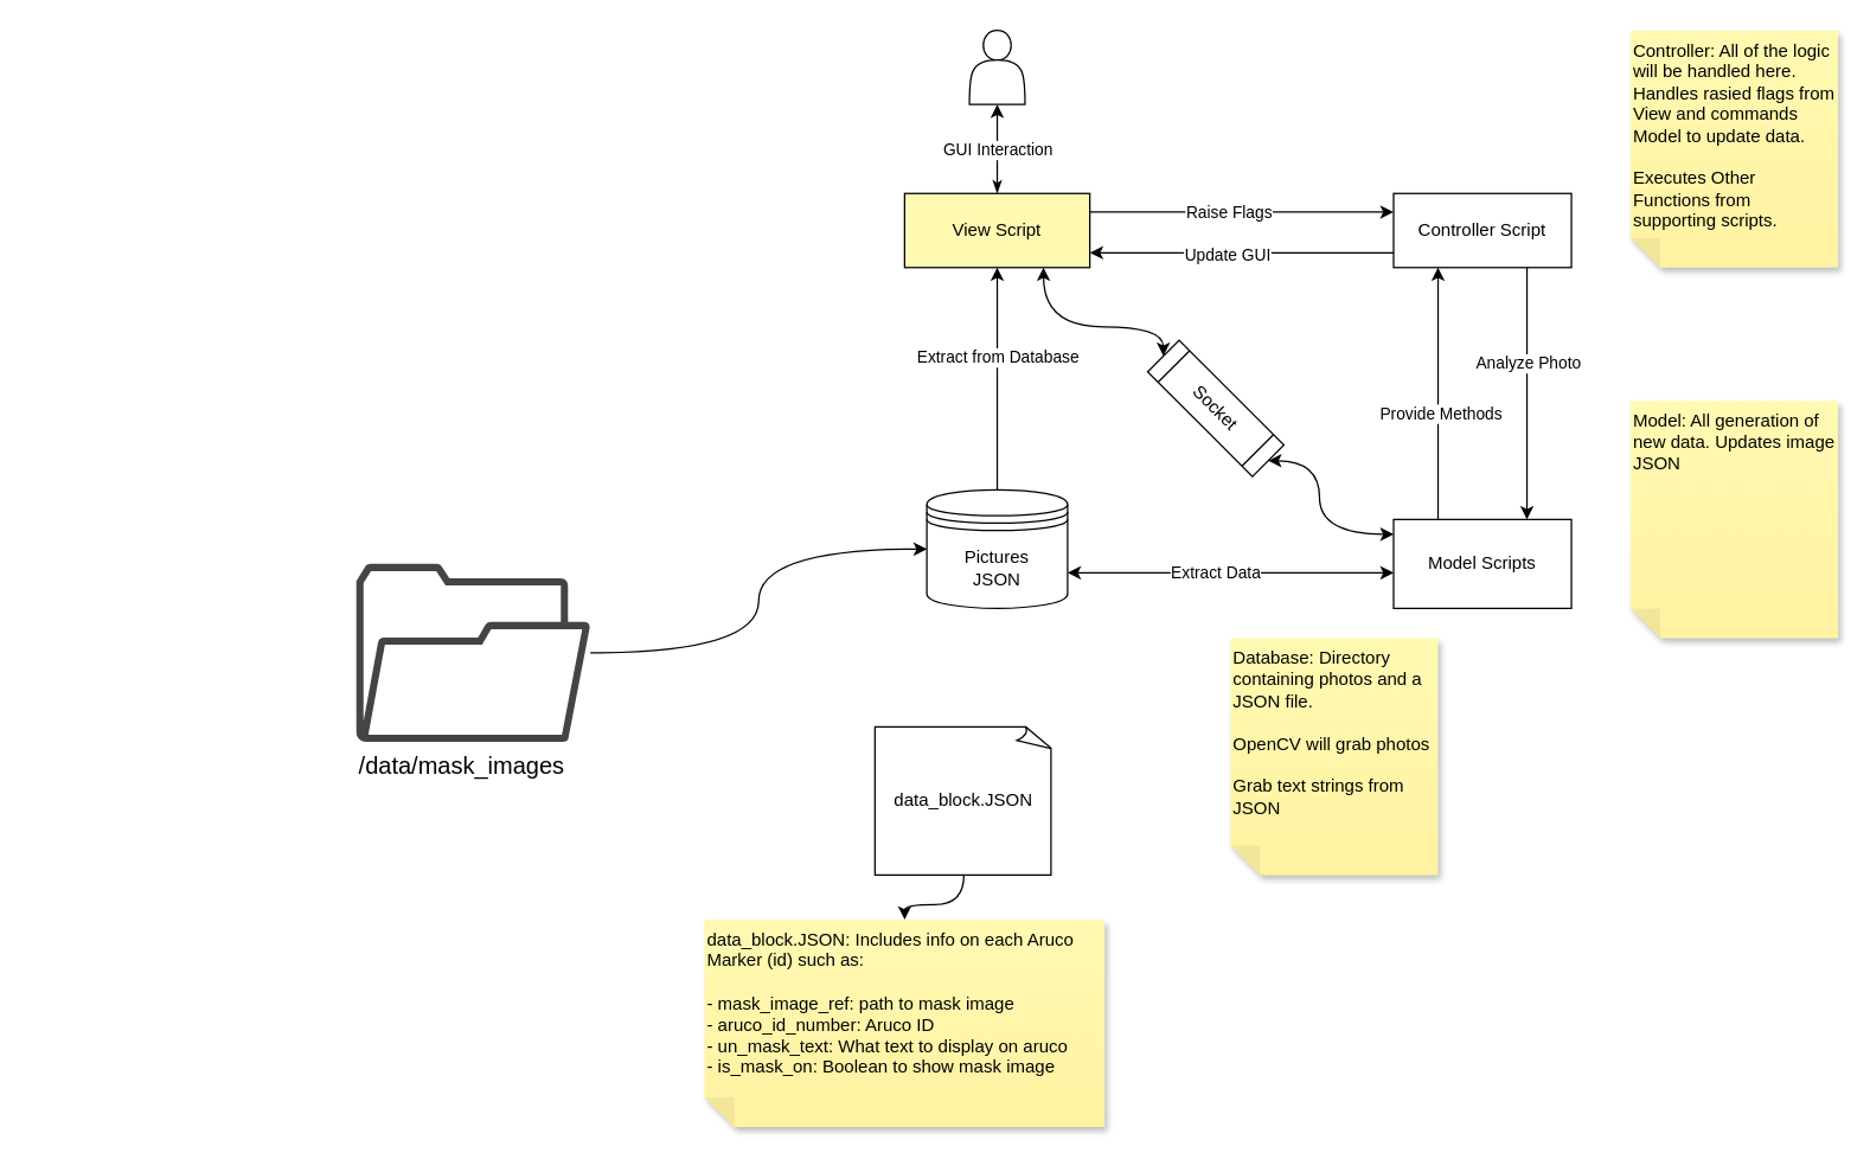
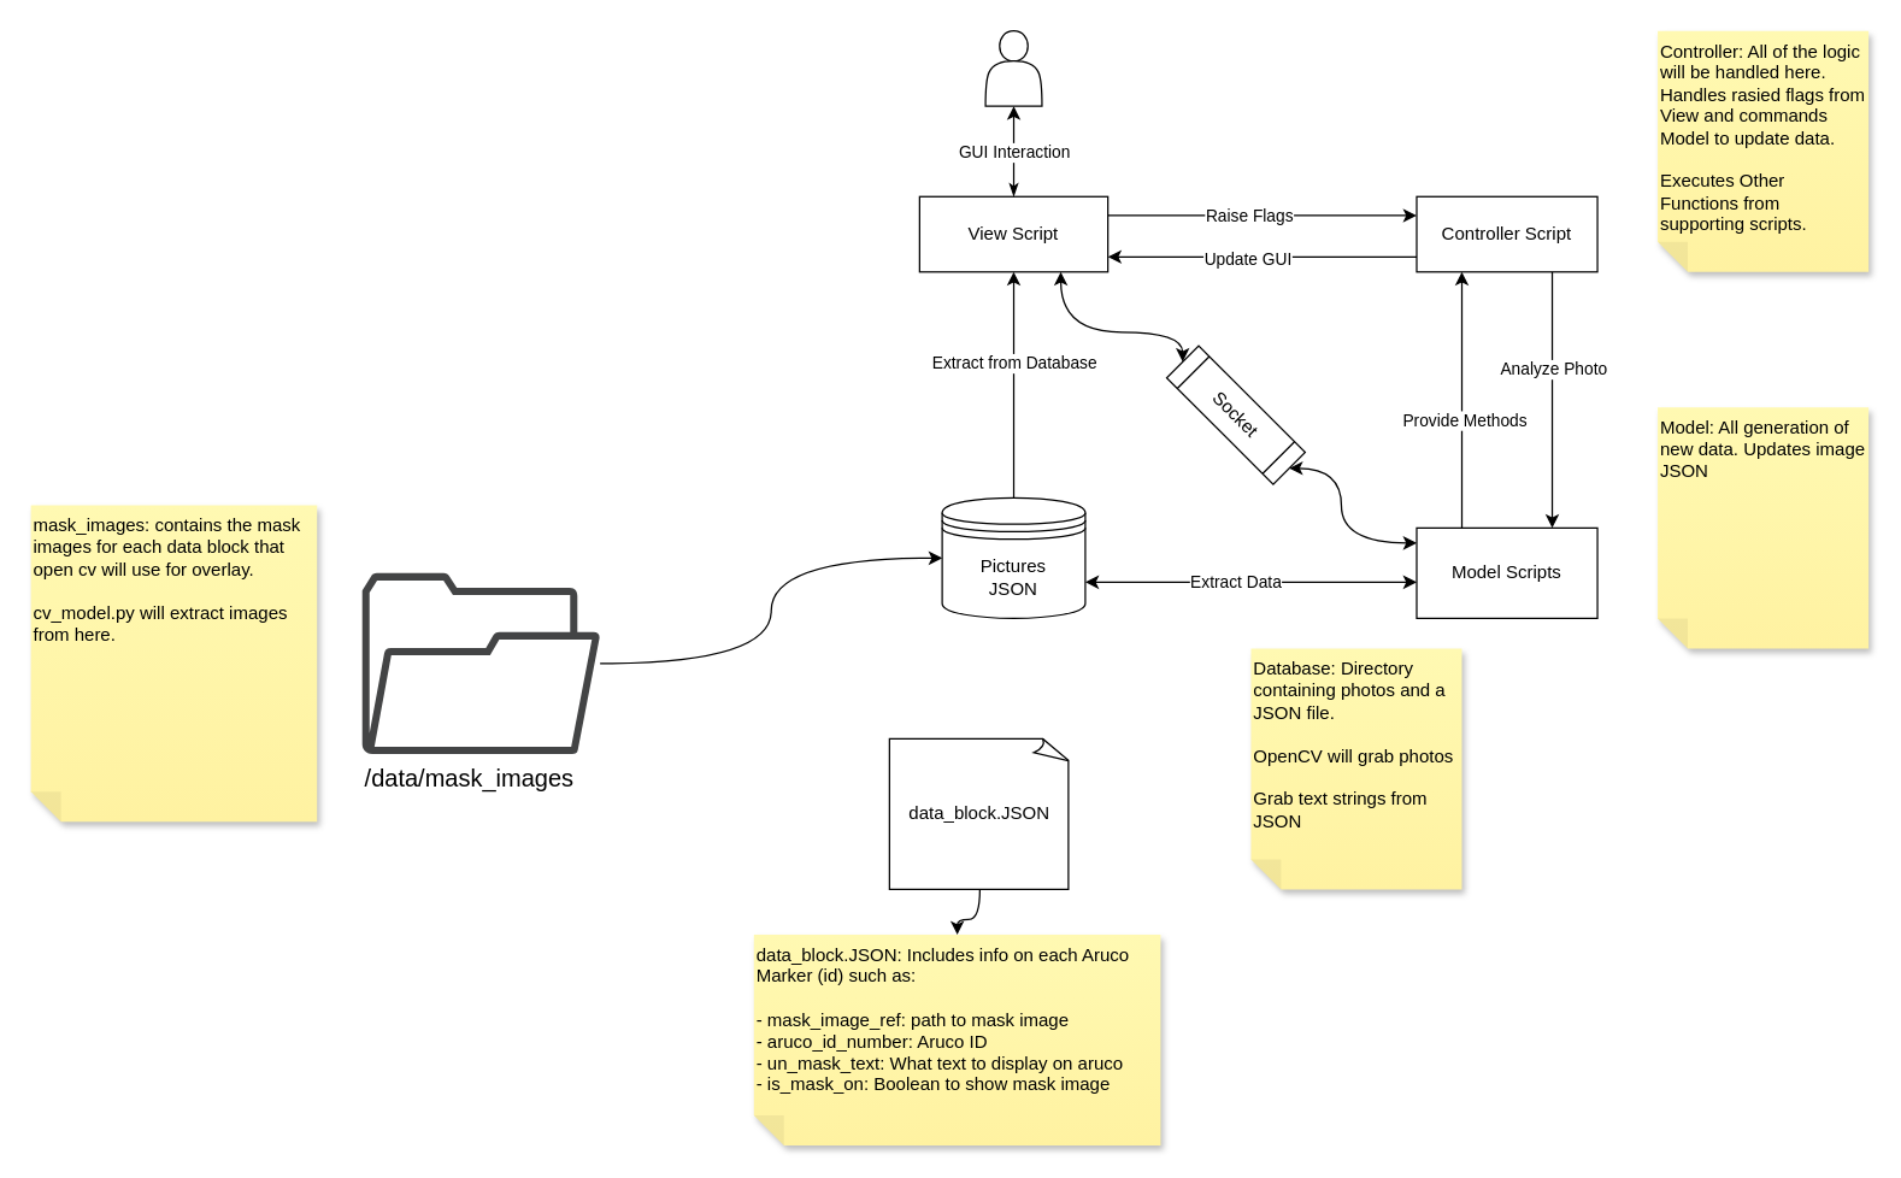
  <mxCell id="0" />
  <mxCell id="1" parent="0" />
  <mxCell id="2" value="" style="shape=actor;whiteSpace=wrap;html=1;" parent="1" vertex="1"><mxGeometry x="653.75" y="20" width="37.5" height="50" as="geometry" /></mxCell>
  <mxCell id="3" style="edgeStyle=orthogonalEdgeStyle;rounded=0;orthogonalLoop=1;jettySize=auto;html=1;entryX=0.5;entryY=1;entryDx=0;entryDy=0;startArrow=classicThin;startFill=1;" parent="1" source="7" target="2" edge="1"><mxGeometry relative="1" as="geometry" /></mxCell>
  <mxCell id="4" value="GUI Interaction" style="edgeLabel;html=1;align=center;verticalAlign=middle;resizable=0;points=[];" parent="3" vertex="1" connectable="0"><mxGeometry x="0.194" relative="1" as="geometry"><mxPoint y="6" as="offset" /></mxGeometry></mxCell>
  <mxCell id="5" style="edgeStyle=orthogonalEdgeStyle;rounded=0;orthogonalLoop=1;jettySize=auto;html=1;entryX=0;entryY=0.25;entryDx=0;entryDy=0;" parent="1" source="7" target="12" edge="1"><mxGeometry relative="1" as="geometry"><Array as="points"><mxPoint x="838" y="143" /></Array></mxGeometry></mxCell>
  <mxCell id="6" value="Raise Flags" style="edgeLabel;html=1;align=center;verticalAlign=middle;resizable=0;points=[];" parent="5" vertex="1" connectable="0"><mxGeometry x="-0.095" relative="1" as="geometry"><mxPoint as="offset" /></mxGeometry></mxCell>
- <mxCell id="7" value="View Script" style="rounded=0;whiteSpace=wrap;html=1;fillColor=#fff9b2;" parent="1" vertex="1"><mxGeometry x="610" y="130" width="125" height="50" as="geometry" /></mxCell>
+ <mxCell id="7" value="View Script" style="rounded=0;whiteSpace=wrap;html=1;" parent="1" vertex="1"><mxGeometry x="610" y="130" width="125" height="50" as="geometry" /></mxCell>
  <mxCell id="8" style="edgeStyle=orthogonalEdgeStyle;rounded=0;orthogonalLoop=1;jettySize=auto;html=1;" parent="1" source="12" edge="1"><mxGeometry relative="1" as="geometry"><mxPoint x="735" y="170" as="targetPoint" /><Array as="points"><mxPoint x="735" y="170" /></Array></mxGeometry></mxCell>
  <mxCell id="9" value="Update GUI" style="edgeLabel;html=1;align=center;verticalAlign=middle;resizable=0;points=[];" parent="8" vertex="1" connectable="0"><mxGeometry x="0.099" y="1" relative="1" as="geometry"><mxPoint as="offset" /></mxGeometry></mxCell>
  <mxCell id="10" style="edgeStyle=orthogonalEdgeStyle;rounded=0;orthogonalLoop=1;jettySize=auto;html=1;entryX=0.75;entryY=0;entryDx=0;entryDy=0;" parent="1" source="12" target="21" edge="1"><mxGeometry relative="1" as="geometry"><Array as="points"><mxPoint x="1030" y="210" /><mxPoint x="1030" y="210" /></Array></mxGeometry></mxCell>
  <mxCell id="11" value="Analyze Photo" style="edgeLabel;html=1;align=center;verticalAlign=middle;resizable=0;points=[];" parent="10" vertex="1" connectable="0"><mxGeometry x="-0.243" relative="1" as="geometry"><mxPoint as="offset" /></mxGeometry></mxCell>
  <mxCell id="12" value="Controller Script" style="rounded=0;whiteSpace=wrap;html=1;" parent="1" vertex="1"><mxGeometry x="940" y="130" width="120" height="50" as="geometry" /></mxCell>
  <mxCell id="13" style="edgeStyle=orthogonalEdgeStyle;rounded=0;orthogonalLoop=1;jettySize=auto;html=1;entryX=0.5;entryY=1;entryDx=0;entryDy=0;exitX=0.5;exitY=0;exitDx=0;exitDy=0;" parent="1" source="15" target="7" edge="1"><mxGeometry relative="1" as="geometry"><mxPoint x="672.5" y="250" as="sourcePoint" /></mxGeometry></mxCell>
  <mxCell id="14" value="Extract from Database" style="edgeLabel;html=1;align=center;verticalAlign=middle;resizable=0;points=[];" parent="13" vertex="1" connectable="0"><mxGeometry x="0.202" relative="1" as="geometry"><mxPoint as="offset" /></mxGeometry></mxCell>
  <mxCell id="15" value="Pictures&lt;br&gt;JSON" style="shape=datastore;whiteSpace=wrap;html=1;" parent="1" vertex="1"><mxGeometry x="625" y="330" width="95" height="80" as="geometry" /></mxCell>
  <mxCell id="16" style="edgeStyle=orthogonalEdgeStyle;rounded=0;orthogonalLoop=1;jettySize=auto;html=1;entryX=1;entryY=0.7;entryDx=0;entryDy=0;startArrow=classic;startFill=1;" parent="1" source="21" target="15" edge="1"><mxGeometry relative="1" as="geometry"><mxPoint x="730" y="380" as="targetPoint" /><Array as="points"><mxPoint x="910" y="386" /><mxPoint x="910" y="386" /></Array></mxGeometry></mxCell>
  <mxCell id="17" value="Extract Data" style="edgeLabel;html=1;align=center;verticalAlign=middle;resizable=0;points=[];" vertex="1" connectable="0" parent="16"><mxGeometry x="0.103" y="-1" relative="1" as="geometry"><mxPoint as="offset" /></mxGeometry></mxCell>
  <mxCell id="18" style="edgeStyle=orthogonalEdgeStyle;rounded=0;orthogonalLoop=1;jettySize=auto;html=1;entryX=0.25;entryY=1;entryDx=0;entryDy=0;" parent="1" source="21" target="12" edge="1"><mxGeometry relative="1" as="geometry"><Array as="points"><mxPoint x="970" y="290" /><mxPoint x="970" y="290" /></Array></mxGeometry></mxCell>
  <mxCell id="19" value="Provide Methods" style="edgeLabel;html=1;align=center;verticalAlign=middle;resizable=0;points=[];" parent="18" vertex="1" connectable="0"><mxGeometry x="-0.155" y="-1" relative="1" as="geometry"><mxPoint as="offset" /></mxGeometry></mxCell>
  <mxCell id="20" style="edgeStyle=orthogonalEdgeStyle;rounded=0;orthogonalLoop=1;jettySize=auto;html=1;entryX=1;entryY=0.5;entryDx=0;entryDy=0;startArrow=classic;startFill=1;curved=1;" edge="1" parent="1" source="21" target="32"><mxGeometry relative="1" as="geometry"><Array as="points"><mxPoint x="890" y="360" /><mxPoint x="890" y="310" /></Array></mxGeometry></mxCell>
  <mxCell id="21" value="Model Scripts" style="rounded=0;whiteSpace=wrap;html=1;" parent="1" vertex="1"><mxGeometry x="940" y="350" width="120" height="60" as="geometry" /></mxCell>
  <mxCell id="22" value="Controller: All of the logic will be handled here. Handles rasied flags from View and commands Model to update data.&amp;nbsp;&lt;br&gt;&lt;br&gt;Executes Other Functions from supporting scripts.&amp;nbsp;" style="shape=note;whiteSpace=wrap;html=1;backgroundOutline=1;fontColor=#000000;darkOpacity=0.05;fillColor=#FFF9B2;strokeColor=none;fillStyle=solid;direction=west;gradientDirection=north;gradientColor=#FFF2A1;shadow=1;size=20;pointerEvents=1;horizontal=1;verticalAlign=top;align=left;" parent="1" vertex="1"><mxGeometry x="1100" y="20" width="140" height="160" as="geometry" /></mxCell>
  <mxCell id="23" value="Model: All generation of new data. Updates image JSON" style="shape=note;whiteSpace=wrap;html=1;backgroundOutline=1;fontColor=#000000;darkOpacity=0.05;fillColor=#FFF9B2;strokeColor=none;fillStyle=solid;direction=west;gradientDirection=north;gradientColor=#FFF2A1;shadow=1;size=20;pointerEvents=1;verticalAlign=top;align=left;" parent="1" vertex="1"><mxGeometry x="1100" y="270" width="140" height="160" as="geometry" /></mxCell>
  <mxCell id="24" value="Database: Directory containing photos and a JSON file.&amp;nbsp;&lt;br&gt;&lt;br&gt;OpenCV will grab photos&lt;br&gt;&lt;br&gt;Grab text strings from JSON" style="shape=note;whiteSpace=wrap;html=1;backgroundOutline=1;fontColor=#000000;darkOpacity=0.05;fillColor=#FFF9B2;strokeColor=none;fillStyle=solid;direction=west;gradientDirection=north;gradientColor=#FFF2A1;shadow=1;size=20;pointerEvents=1;verticalAlign=top;align=left;" parent="1" vertex="1"><mxGeometry x="830" y="430" width="140" height="160" as="geometry" /></mxCell>
  <mxCell id="25" style="edgeStyle=orthogonalEdgeStyle;rounded=0;orthogonalLoop=1;jettySize=auto;html=1;curved=1;" parent="1" source="26" target="30" edge="1"><mxGeometry relative="1" as="geometry" /></mxCell>
  <mxCell id="26" value="data_block.JSON" style="whiteSpace=wrap;html=1;shape=mxgraph.basic.document" parent="1" vertex="1"><mxGeometry x="590" y="490" width="120" height="100" as="geometry" /></mxCell>
  <mxCell id="27" style="edgeStyle=orthogonalEdgeStyle;rounded=0;orthogonalLoop=1;jettySize=auto;html=1;entryX=0;entryY=0.5;entryDx=0;entryDy=0;curved=1;" parent="1" source="28" target="15" edge="1"><mxGeometry relative="1" as="geometry" /></mxCell>
  <mxCell id="28" value="/data/mask_images" style="sketch=0;pointerEvents=1;shadow=0;dashed=0;html=1;strokeColor=none;fillColor=#434445;aspect=fixed;labelPosition=center;verticalLabelPosition=bottom;verticalAlign=top;align=left;outlineConnect=0;shape=mxgraph.vvd.folder;horizontal=1;fontSize=16;" parent="1" vertex="1"><mxGeometry x="240" y="380" width="157.89" height="120" as="geometry" /></mxCell>
- <mxCell id="30" value="data_block.JSON: Includes info on each Aruco Marker (id) such as:&lt;br&gt;&lt;br&gt;- mask_image_ref: path to mask image&lt;br&gt;- aruco_id_number: Aruco ID&amp;nbsp;&lt;br&gt;- un_mask_text: What text to display on aruco&lt;br&gt;- is_mask_on: Boolean to show mask image" style="shape=note;whiteSpace=wrap;html=1;backgroundOutline=1;fontColor=#000000;darkOpacity=0.05;fillColor=#FFF9B2;strokeColor=none;fillStyle=solid;direction=west;gradientDirection=north;gradientColor=#FFF2A1;shadow=1;size=20;pointerEvents=1;align=left;verticalAlign=top;" vertex="1" parent="1"><mxGeometry x="475" y="620" width="270" height="140" as="geometry" /></mxCell>
+ <mxCell id="29" value="mask_images: contains the mask images for each data block that open cv will use for overlay.&amp;nbsp;&lt;br&gt;&lt;br&gt;cv_model.py will extract images from here.&amp;nbsp;" style="shape=note;whiteSpace=wrap;html=1;backgroundOutline=1;fontColor=#000000;darkOpacity=0.05;fillColor=#FFF9B2;strokeColor=none;fillStyle=solid;direction=west;gradientDirection=north;gradientColor=#FFF2A1;shadow=1;size=20;pointerEvents=1;align=left;verticalAlign=top;" parent="1" vertex="1"><mxGeometry x="20" y="335" width="190" height="210" as="geometry" /></mxCell>
+ <mxCell id="30" value="data_block.JSON: Includes info on each Aruco Marker (id) such as:&lt;br&gt;&lt;br&gt;- mask_image_ref: path to mask image&lt;br&gt;- aruco_id_number: Aruco ID&amp;nbsp;&lt;br&gt;- un_mask_text: What text to display on aruco&lt;br&gt;- is_mask_on: Boolean to show mask image" style="shape=note;whiteSpace=wrap;html=1;backgroundOutline=1;fontColor=#000000;darkOpacity=0.05;fillColor=#FFF9B2;strokeColor=none;fillStyle=solid;direction=west;gradientDirection=north;gradientColor=#FFF2A1;shadow=1;size=20;pointerEvents=1;align=left;verticalAlign=top;" vertex="1" parent="1"><mxGeometry x="500" y="620" width="270" height="140" as="geometry" /></mxCell>
  <mxCell id="31" style="edgeStyle=orthogonalEdgeStyle;rounded=0;orthogonalLoop=1;jettySize=auto;html=1;exitX=0;exitY=0.5;exitDx=0;exitDy=0;entryX=0.75;entryY=1;entryDx=0;entryDy=0;startArrow=classic;startFill=1;curved=1;" edge="1" parent="1" source="32" target="7"><mxGeometry relative="1" as="geometry"><Array as="points"><mxPoint x="785" y="220" /><mxPoint x="704" y="220" /></Array></mxGeometry></mxCell>
  <mxCell id="32" value="Socket" style="shape=process;whiteSpace=wrap;html=1;backgroundOutline=1;rotation=45;" vertex="1" parent="1"><mxGeometry x="770" y="260" width="100" height="30" as="geometry" /></mxCell>
